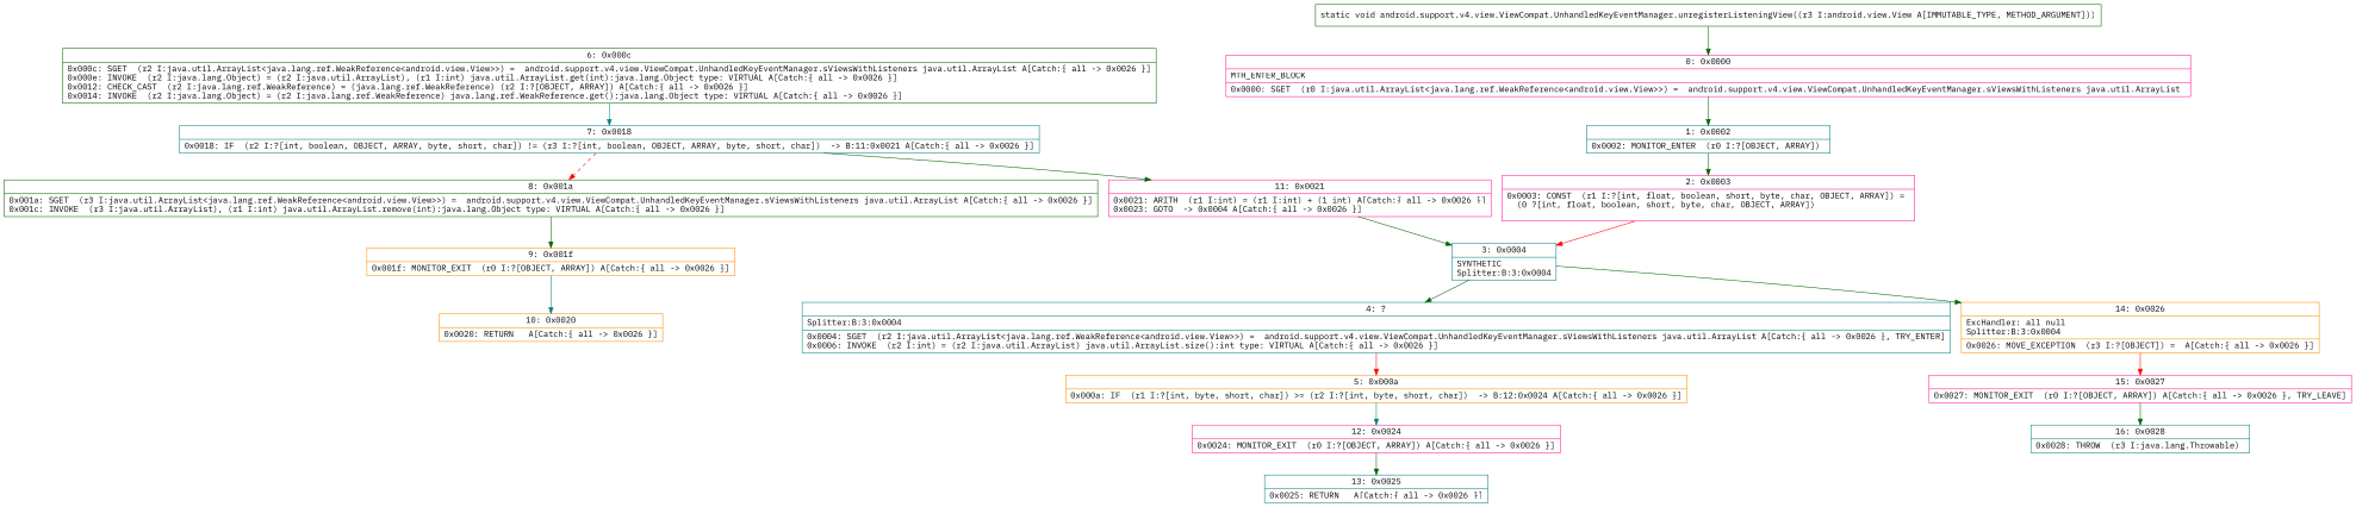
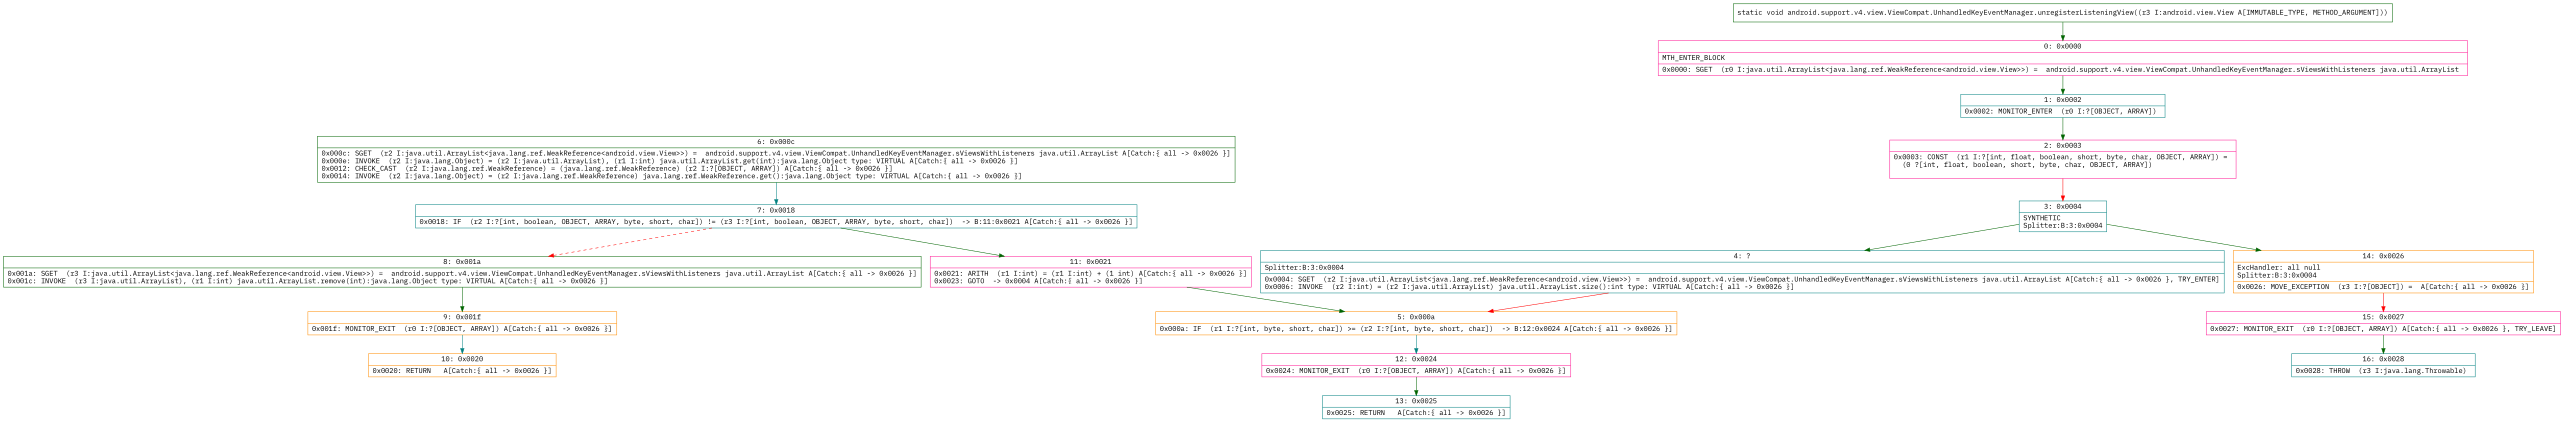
  digraph {
    fontname="IBM Plex Mono"
    node [color=teal fontname="IBM Plex Mono" shape=record]
    edge [color=darkgreen fontname="IBM Plex Mono"]
    n1 [color=deeppink label="{0\:\ 0x0000|MTH_ENTER_BLOCK\l|0x0000: SGET  (r0 I:java.util.ArrayList\<java.lang.ref.WeakReference\<android.view.View\>\>) =  android.support.v4.view.ViewCompat.UnhandledKeyEventManager.sViewsWithListeners java.util.ArrayList \l}"]
    n2 [label="{1\:\ 0x0002|0x0002: MONITOR_ENTER  (r0 I:?[OBJECT, ARRAY]) \l}"]
    n3 [color=deeppink label="{2\:\ 0x0003|0x0003: CONST  (r1 I:?[int, float, boolean, short, byte, char, OBJECT, ARRAY]) = \l  (0 ?[int, float, boolean, short, byte, char, OBJECT, ARRAY])\l \l}"]
    n4 [label="{3\:\ 0x0004|SYNTHETIC\lSplitter:B:3:0x0004\l}"]
    n5 [label="{4\:\ ?|Splitter:B:3:0x0004\l|0x0004: SGET  (r2 I:java.util.ArrayList\<java.lang.ref.WeakReference\<android.view.View\>\>) =  android.support.v4.view.ViewCompat.UnhandledKeyEventManager.sViewsWithListeners java.util.ArrayList A[Catch:\{ all \-\> 0x0026 \}, TRY_ENTER]\l0x0006: INVOKE  (r2 I:int) = (r2 I:java.util.ArrayList) java.util.ArrayList.size():int type: VIRTUAL A[Catch:\{ all \-\> 0x0026 \}]\l}"]
    n6 [color=darkorange label="{14\:\ 0x0026|ExcHandler: all null\lSplitter:B:3:0x0004\l|0x0026: MOVE_EXCEPTION  (r3 I:?[OBJECT]) =  A[Catch:\{ all \-\> 0x0026 \}]\l}"]
    n7 [color=darkorange label="{5\:\ 0x000a|0x000a: IF  (r1 I:?[int, byte, short, char]) \>= (r2 I:?[int, byte, short, char])  \-\> B:12:0x0024 A[Catch:\{ all \-\> 0x0026 \}]\l}"]
    n8 [color=deeppink label="{15\:\ 0x0027|0x0027: MONITOR_EXIT  (r0 I:?[OBJECT, ARRAY]) A[Catch:\{ all \-\> 0x0026 \}, TRY_LEAVE]\l}"]
    n9 [color=deeppink label="{12\:\ 0x0024|0x0024: MONITOR_EXIT  (r0 I:?[OBJECT, ARRAY]) A[Catch:\{ all \-\> 0x0026 \}]\l}"]
    n10 [color=darkgreen label="{6\:\ 0x000c|0x000c: SGET  (r2 I:java.util.ArrayList\<java.lang.ref.WeakReference\<android.view.View\>\>) =  android.support.v4.view.ViewCompat.UnhandledKeyEventManager.sViewsWithListeners java.util.ArrayList A[Catch:\{ all \-\> 0x0026 \}]\l0x000e: INVOKE  (r2 I:java.lang.Object) = (r2 I:java.util.ArrayList), (r1 I:int) java.util.ArrayList.get(int):java.lang.Object type: VIRTUAL A[Catch:\{ all \-\> 0x0026 \}]\l0x0012: CHECK_CAST  (r2 I:java.lang.ref.WeakReference) = (java.lang.ref.WeakReference) (r2 I:?[OBJECT, ARRAY]) A[Catch:\{ all \-\> 0x0026 \}]\l0x0014: INVOKE  (r2 I:java.lang.Object) = (r2 I:java.lang.ref.WeakReference) java.lang.ref.WeakReference.get():java.lang.Object type: VIRTUAL A[Catch:\{ all \-\> 0x0026 \}]\l}"]
    n11 [label="{7\:\ 0x0018|0x0018: IF  (r2 I:?[int, boolean, OBJECT, ARRAY, byte, short, char]) != (r3 I:?[int, boolean, OBJECT, ARRAY, byte, short, char])  \-\> B:11:0x0021 A[Catch:\{ all \-\> 0x0026 \}]\l}"]
    n12 [label="{13\:\ 0x0025|0x0025: RETURN   A[Catch:\{ all \-\> 0x0026 \}]\l}"]
    n13 [color=darkgreen label="{8\:\ 0x001a|0x001a: SGET  (r3 I:java.util.ArrayList\<java.lang.ref.WeakReference\<android.view.View\>\>) =  android.support.v4.view.ViewCompat.UnhandledKeyEventManager.sViewsWithListeners java.util.ArrayList A[Catch:\{ all \-\> 0x0026 \}]\l0x001c: INVOKE  (r3 I:java.util.ArrayList), (r1 I:int) java.util.ArrayList.remove(int):java.lang.Object type: VIRTUAL A[Catch:\{ all \-\> 0x0026 \}]\l}"]
    n14 [color=deeppink label="{11\:\ 0x0021|0x0021: ARITH  (r1 I:int) = (r1 I:int) + (1 int) A[Catch:\{ all \-\> 0x0026 \}]\l0x0023: GOTO  \-\> 0x0004 A[Catch:\{ all \-\> 0x0026 \}]\l}"]
    n15 [color=darkorange label="{9\:\ 0x001f|0x001f: MONITOR_EXIT  (r0 I:?[OBJECT, ARRAY]) A[Catch:\{ all \-\> 0x0026 \}]\l}"]
    n16 [color=darkorange label="{10\:\ 0x0020|0x0020: RETURN   A[Catch:\{ all \-\> 0x0026 \}]\l}"]
    n17 [label="{16\:\ 0x0028|0x0028: THROW  (r3 I:java.lang.Throwable) \l}"]
    n18 [color=darkgreen label="{static void android.support.v4.view.ViewCompat.UnhandledKeyEventManager.unregisterListeningView((r3 I:android.view.View A[IMMUTABLE_TYPE, METHOD_ARGUMENT])) }"]
    n1 -> n2
    n2 -> n3
    n3 -> n4 [color=red]
    n4 -> n5
    n4 -> n6
    n5 -> n7 [color=red]
    n6 -> n8 [color=red]
    n7 -> n9 [color=teal]
    n8 -> n17
    n9 -> n12
    n10 -> n11 [color=teal]
    n11 -> n13 [color=red style=dashed]
    n11 -> n14
    n13 -> n15
-   n14 -> n4
+   n14 -> n7
    n15 -> n16 [color=teal]
    n18 -> n1
  }
